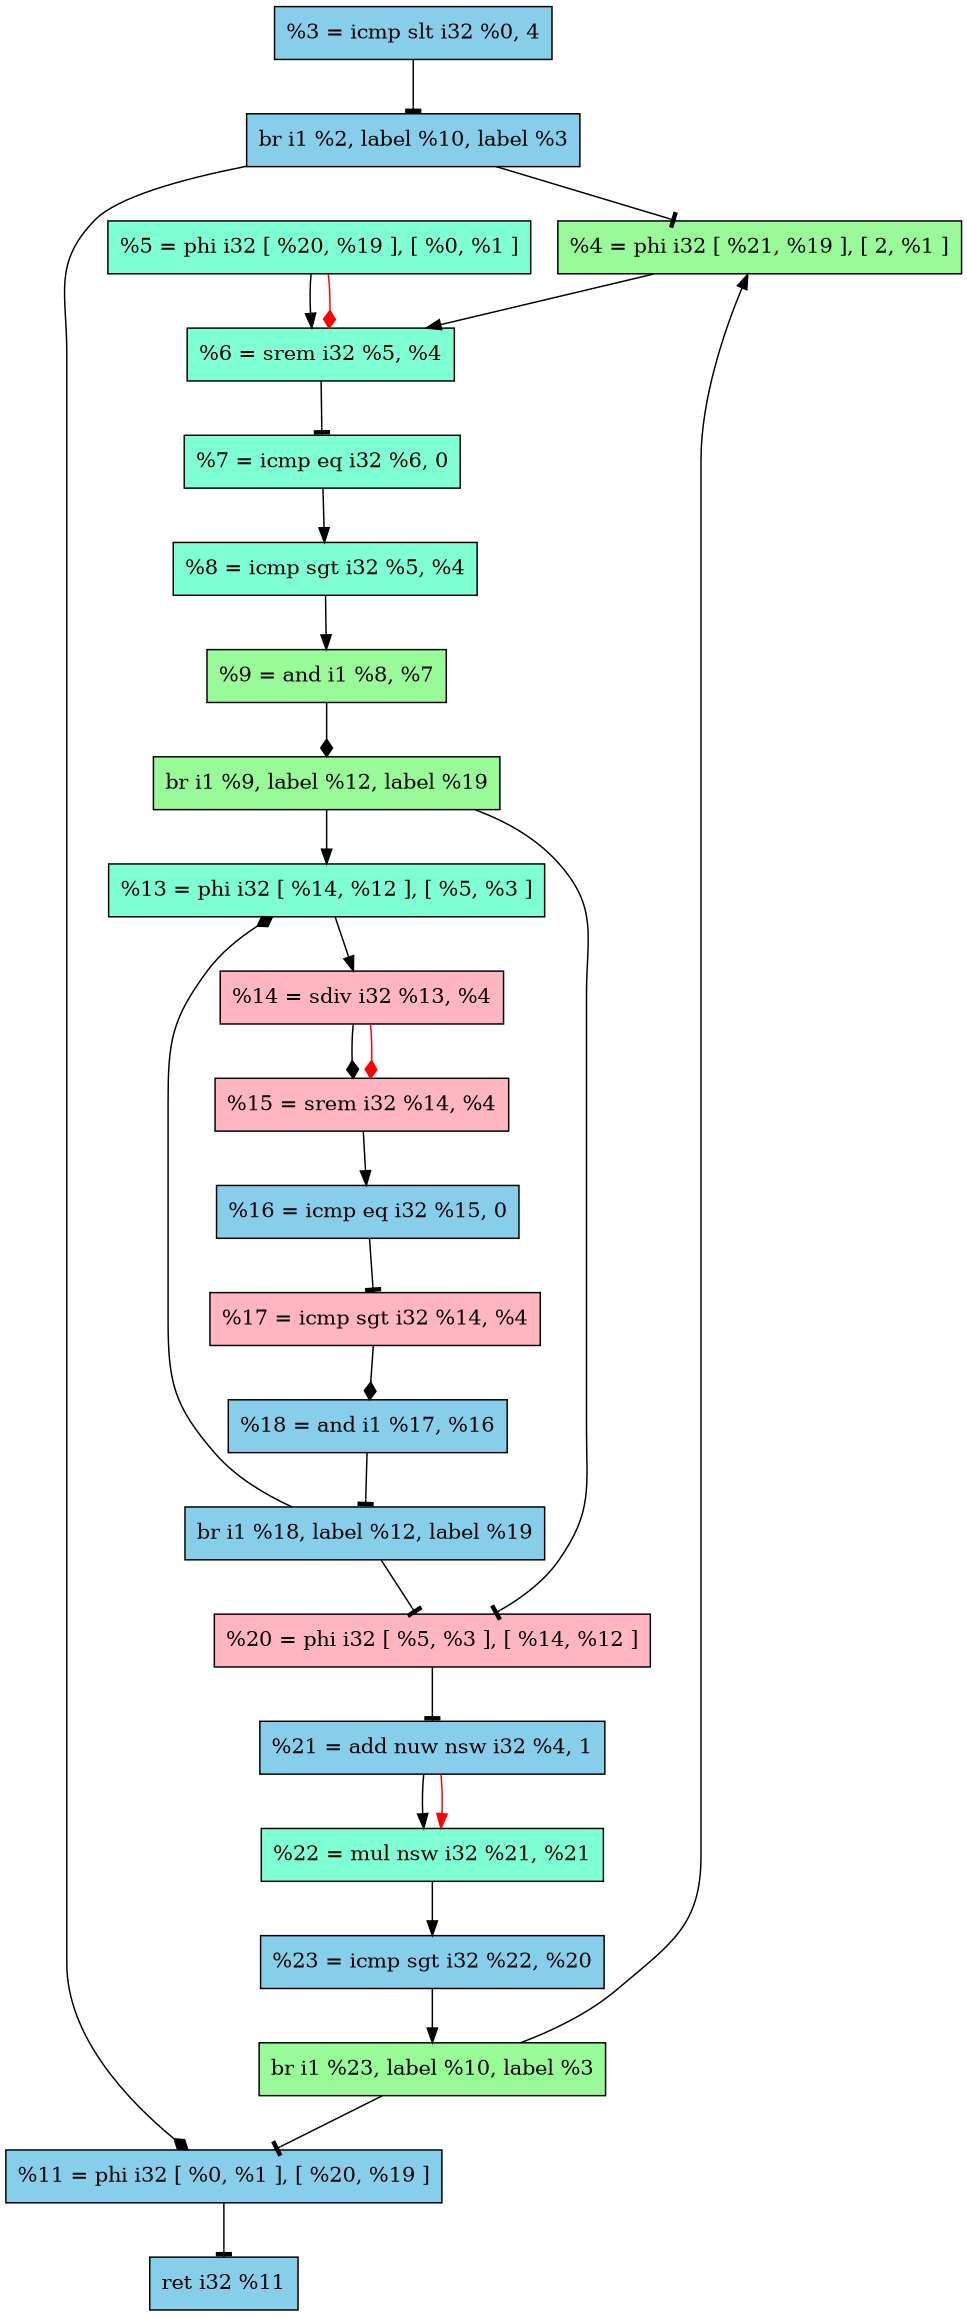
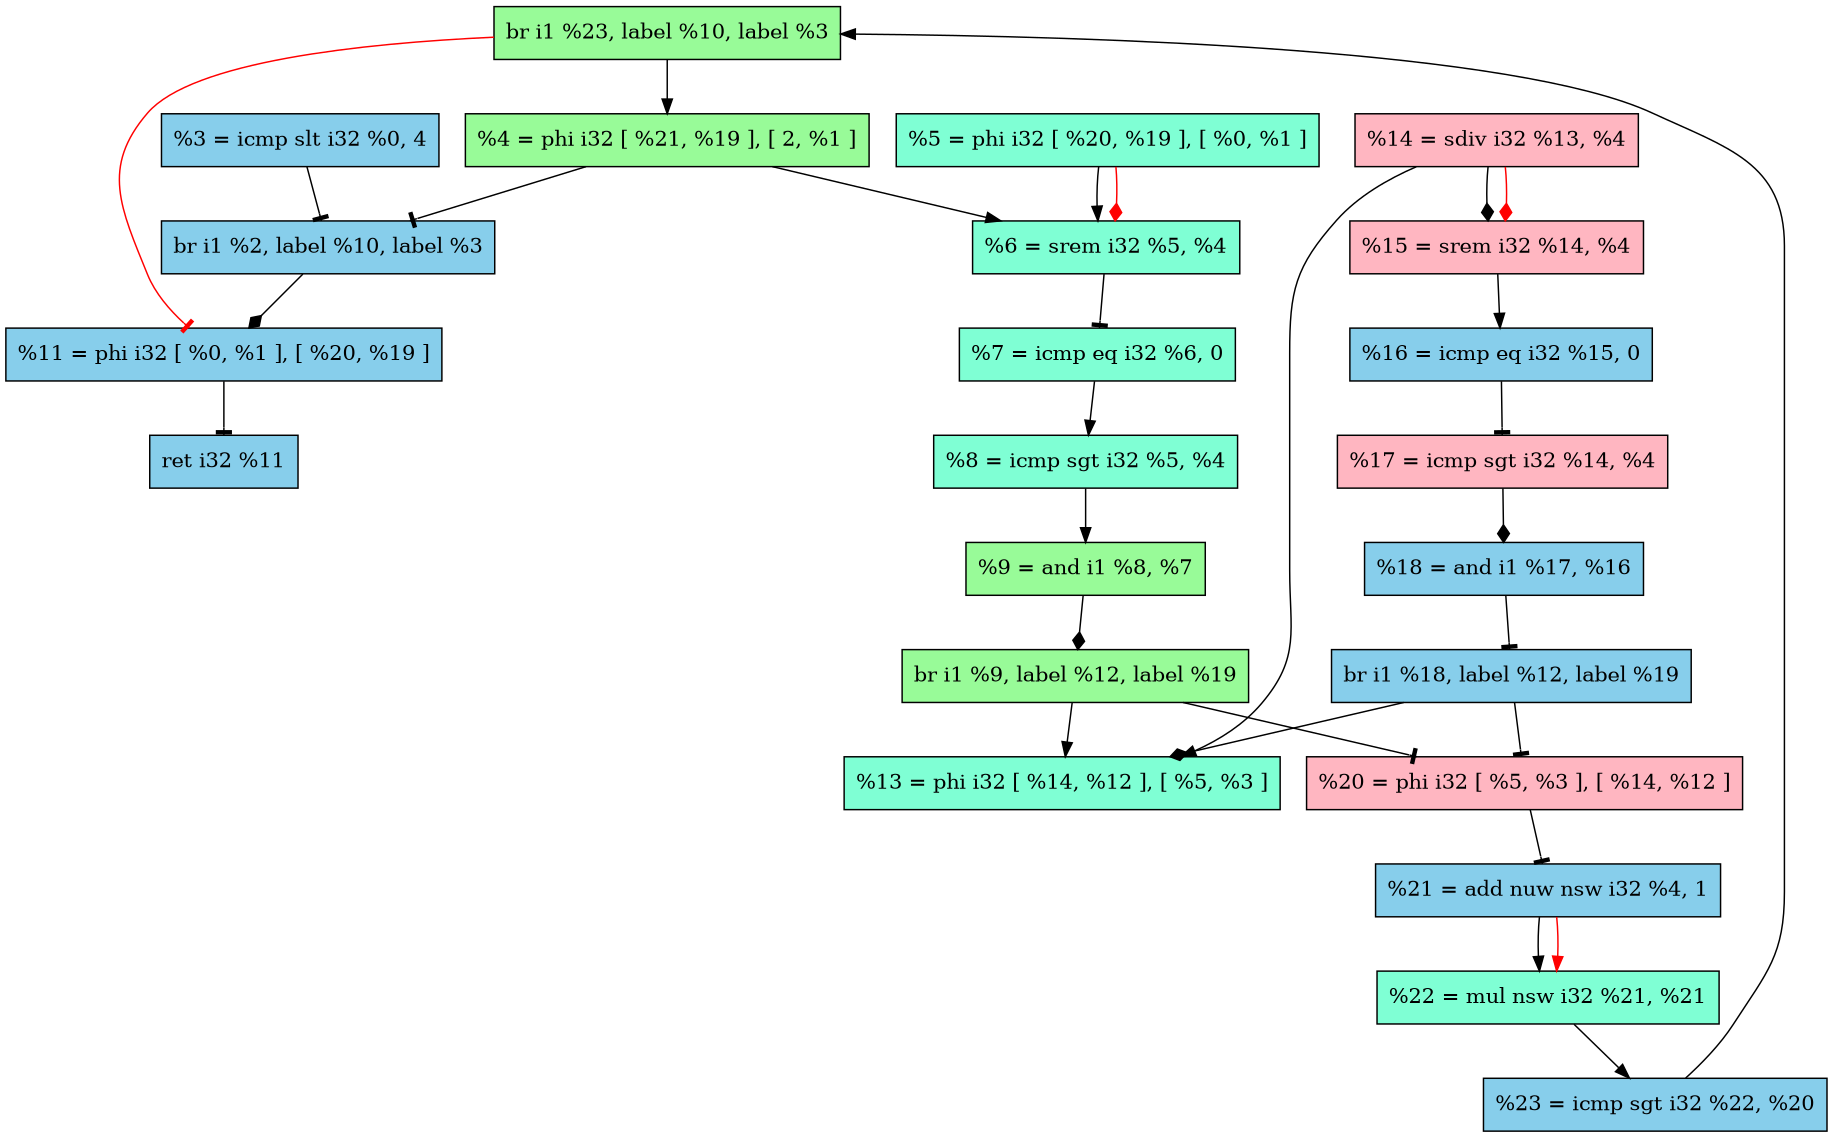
  digraph {
    node [fillcolor=skyblue shape=record style=filled]
    edge [arrowhead=normal]
    n1 [label="%3 = icmp slt i32 %0, 4"]
    n2 [label="  br i1 %2, label %10, label %3"]
    n3 [fillcolor=palegreen label="  %4 = phi i32 [ %21, %19 ], [ 2, %1 ]"]
    n4 [label="  %11 = phi i32 [ %0, %1 ], [ %20, %19 ]"]
    n5 [fillcolor=aquamarine label="  %6 = srem i32 %5, %4"]
    n6 [label="  ret i32 %11"]
    n7 [fillcolor=aquamarine label="  %5 = phi i32 [ %20, %19 ], [ %0, %1 ]"]
    n8 [fillcolor=aquamarine label="  %7 = icmp eq i32 %6, 0"]
    n9 [fillcolor=aquamarine label="  %8 = icmp sgt i32 %5, %4"]
    n10 [fillcolor=palegreen label="  %9 = and i1 %8, %7"]
    n11 [fillcolor=palegreen label="  br i1 %9, label %12, label %19"]
    n12 [fillcolor=aquamarine label="  %13 = phi i32 [ %14, %12 ], [ %5, %3 ]"]
    n13 [fillcolor=lightpink label="  %20 = phi i32 [ %5, %3 ], [ %14, %12 ]"]
    n14 [fillcolor=lightpink label="  %14 = sdiv i32 %13, %4"]
    n15 [label="  %21 = add nuw nsw i32 %4, 1"]
    n16 [fillcolor=lightpink label="  %15 = srem i32 %14, %4"]
    n17 [label="  %16 = icmp eq i32 %15, 0"]
    n18 [fillcolor=lightpink label="  %17 = icmp sgt i32 %14, %4"]
    n19 [label="  %18 = and i1 %17, %16"]
    n20 [label="  br i1 %18, label %12, label %19"]
    n21 [fillcolor=aquamarine label="  %22 = mul nsw i32 %21, %21"]
    n22 [label="  %23 = icmp sgt i32 %22, %20"]
    n23 [fillcolor=palegreen label="  br i1 %23, label %10, label %3"]
    n1 -> n2 [arrowhead=tee]
-   n2 -> n3 [arrowhead=tee]
+   n3 -> n2 [arrowhead=tee]
    n2 -> n4 [arrowhead=diamond]
    n3 -> n5
    n4 -> n6 [arrowhead=tee]
    n5 -> n8 [arrowhead=tee]
    n7 -> n5
    n7 -> n5 [arrowhead=diamond color=red]
    n8 -> n9
    n9 -> n10
    n10 -> n11 [arrowhead=diamond]
    n11 -> n12
    n11 -> n13 [arrowhead=tee]
-   n12 -> n14
+   n14 -> n12
    n13 -> n15 [arrowhead=tee]
    n14 -> n16 [arrowhead=diamond]
    n14 -> n16 [arrowhead=diamond color=red]
    n15 -> n21
    n15 -> n21 [color=red]
    n16 -> n17
    n17 -> n18 [arrowhead=tee]
    n18 -> n19 [arrowhead=diamond]
    n19 -> n20 [arrowhead=tee]
    n20 -> n12 [arrowhead=diamond]
    n20 -> n13 [arrowhead=tee]
    n21 -> n22
    n22 -> n23
    n23 -> n3
-   n23 -> n4 [arrowhead=tee]
+   n23 -> n4 [arrowhead=tee color=red]
  }
